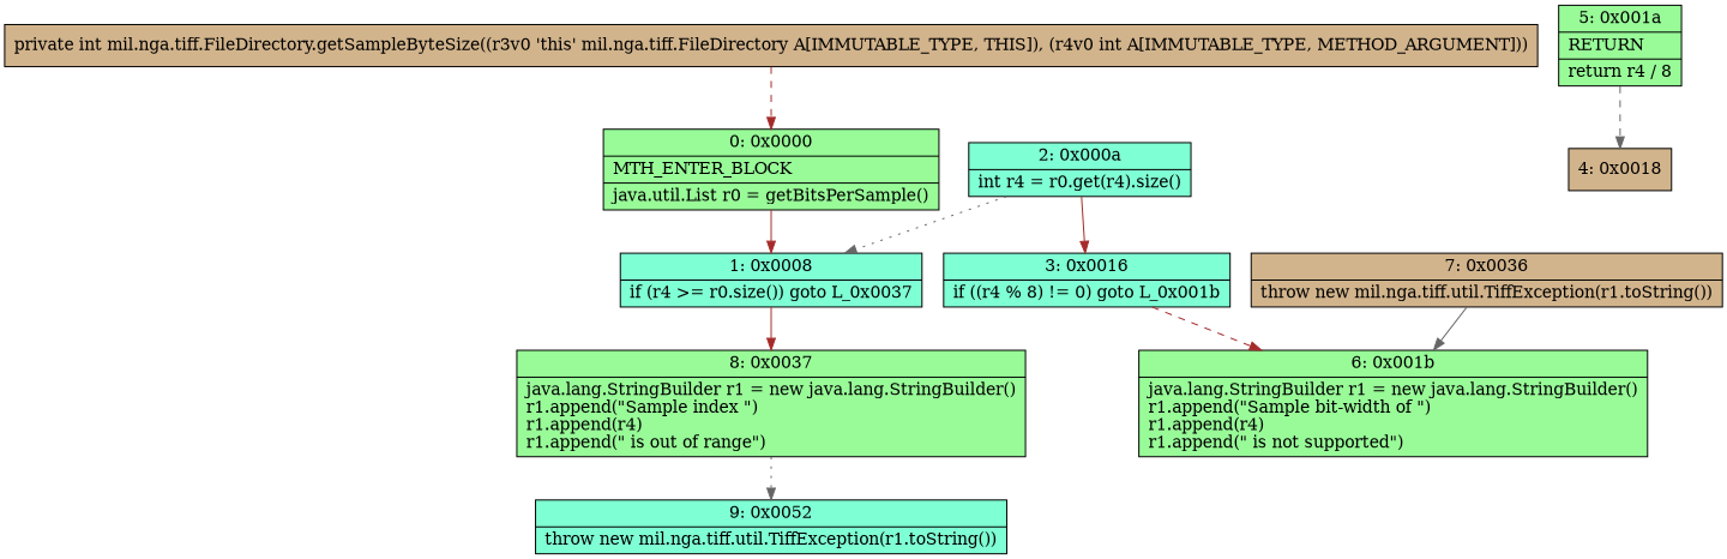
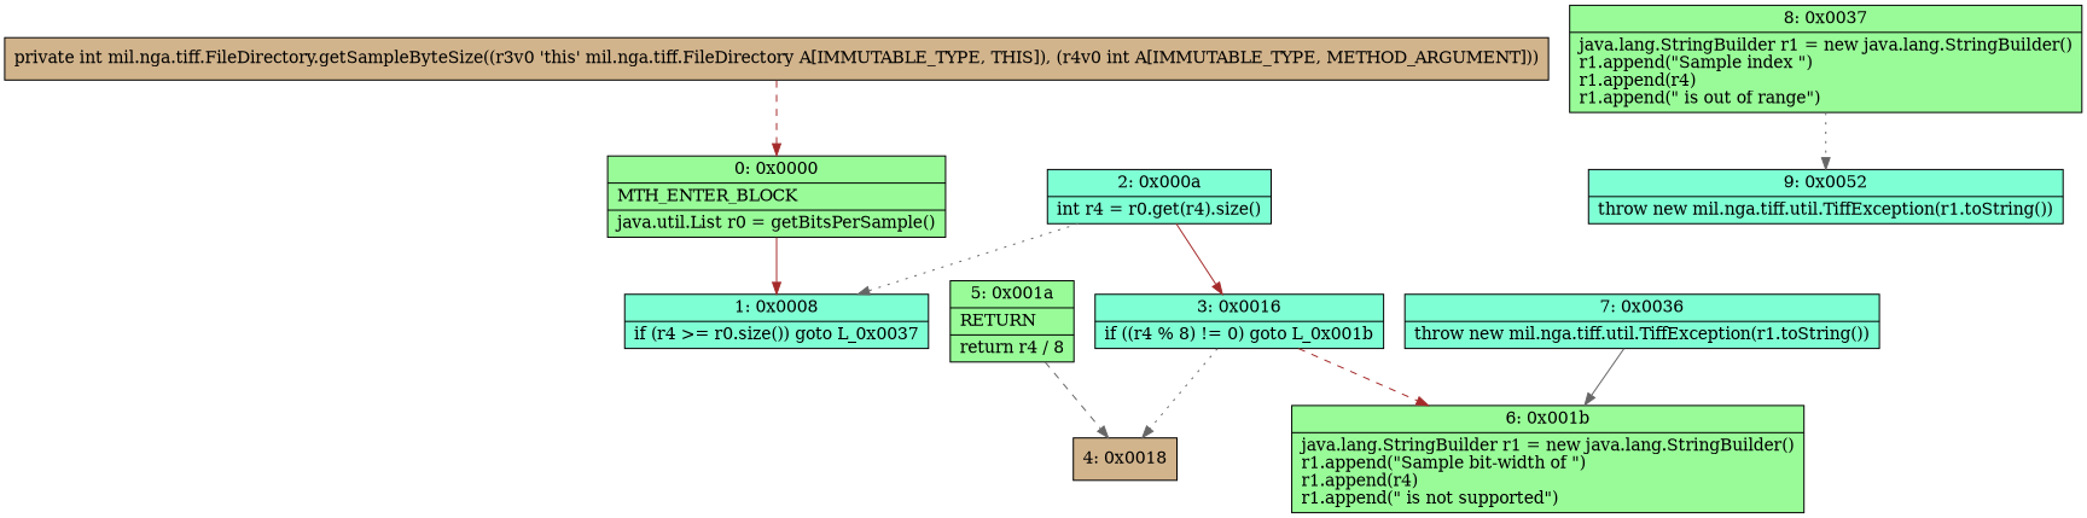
  digraph {
    node [fillcolor=aquamarine shape=record style=filled]
    edge [color=brown style=solid]
    n1 [fillcolor=palegreen label="{0\:\ 0x0000|MTH_ENTER_BLOCK\l|java.util.List r0 = getBitsPerSample()\l}"]
    n2 [label="{1\:\ 0x0008|if (r4 \>= r0.size()) goto L_0x0037\l}"]
    n3 [fillcolor=palegreen label="{8\:\ 0x0037|java.lang.StringBuilder r1 = new java.lang.StringBuilder()\lr1.append(\"Sample index \")\lr1.append(r4)\lr1.append(\" is out of range\")\l}"]
    n4 [label="{2\:\ 0x000a|int r4 = r0.get(r4).size()\l}"]
    n5 [label="{3\:\ 0x0016|if ((r4 % 8) != 0) goto L_0x001b\l}"]
    n6 [label="{9\:\ 0x0052|throw new mil.nga.tiff.util.TiffException(r1.toString())\l}"]
    n7 [fillcolor=tan label="{4\:\ 0x0018}"]
    n8 [fillcolor=palegreen label="{6\:\ 0x001b|java.lang.StringBuilder r1 = new java.lang.StringBuilder()\lr1.append(\"Sample bit\-width of \")\lr1.append(r4)\lr1.append(\" is not supported\")\l}"]
    n9 [fillcolor=palegreen label="{5\:\ 0x001a|RETURN\l|return r4 \/ 8\l}"]
-   n10 [fillcolor=tan label="{7\:\ 0x0036|throw new mil.nga.tiff.util.TiffException(r1.toString())\l}"]
+   n10 [label="{7\:\ 0x0036|throw new mil.nga.tiff.util.TiffException(r1.toString())\l}"]
    n11 [fillcolor=tan label="{private int mil.nga.tiff.FileDirectory.getSampleByteSize((r3v0 'this' mil.nga.tiff.FileDirectory A[IMMUTABLE_TYPE, THIS]), (r4v0 int A[IMMUTABLE_TYPE, METHOD_ARGUMENT])) }"]
    n1 -> n2
-   n2 -> n3
    n3 -> n6 [color=gray40 style=dotted]
    n4 -> n2 [color=gray40 style=dotted]
    n4 -> n5
+   n5 -> n7 [color=gray40 style=dotted]
    n5 -> n8 [style=dashed]
    n9 -> n7 [color=gray40 style=dashed]
    n10 -> n8 [color=gray40]
    n11 -> n1 [style=dashed]
  }
